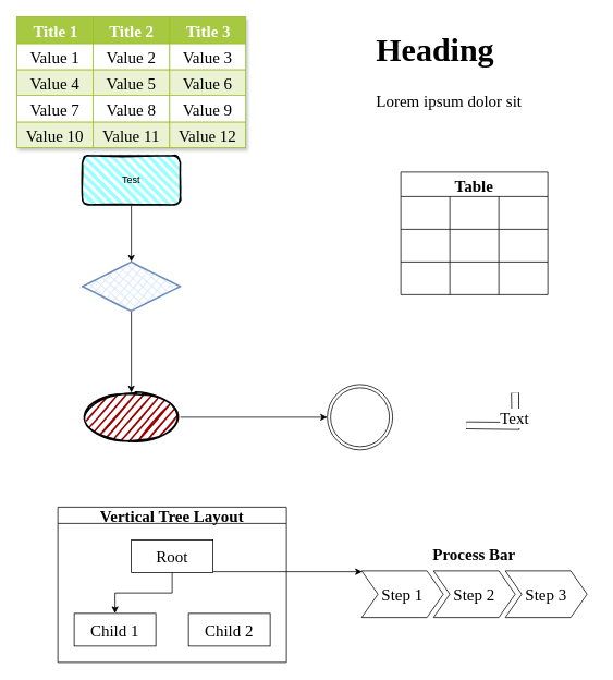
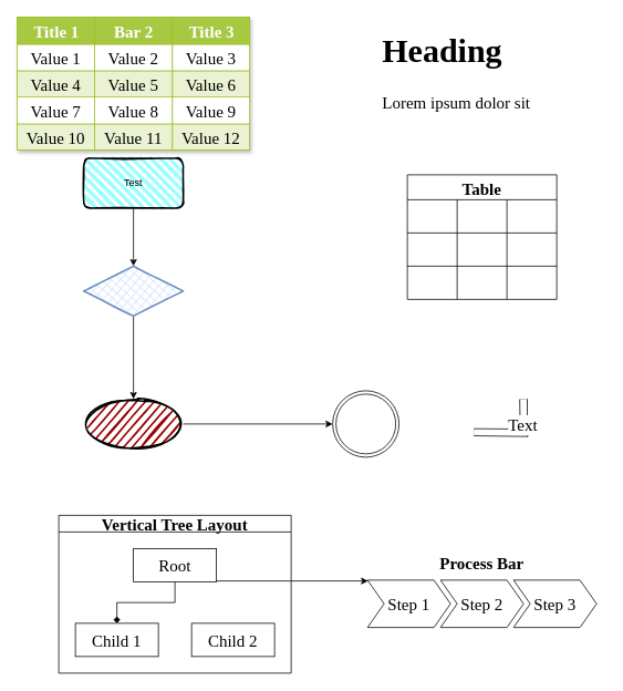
  <mxCell id="0" />
  <mxCell id="1" parent="0" />
  <mxCell id="2" style="edgeStyle=orthogonalEdgeStyle;rounded=0;orthogonalLoop=1;jettySize=auto;html=1;exitX=0.5;exitY=1;exitDx=0;exitDy=0;entryX=0.5;entryY=0;entryDx=0;entryDy=0;" edge="1" parent="1" source="3" target="5"><mxGeometry relative="1" as="geometry" /></mxCell>
  <mxCell id="3" value="Test" style="rounded=1;whiteSpace=wrap;html=1;strokeWidth=2;fillWeight=4;hachureGap=8;hachureAngle=45;fillColor=#99FFFF;sketch=1;fillStyle=hachure;" vertex="1" parent="1"><mxGeometry x="100" y="190" width="120" height="60" as="geometry" /></mxCell>
  <mxCell id="4" style="edgeStyle=orthogonalEdgeStyle;rounded=0;orthogonalLoop=1;jettySize=auto;html=1;exitX=0.5;exitY=1;exitDx=0;exitDy=0;fontFamily=Times New Roman;fontSize=20;fontColor=default;" edge="1" parent="1" source="5" target="7"><mxGeometry relative="1" as="geometry"><mxPoint x="160" y="460" as="targetPoint" /></mxGeometry></mxCell>
  <mxCell id="5" value="" style="rhombus;whiteSpace=wrap;html=1;strokeWidth=2;fillWeight=-1;hachureGap=8;fillStyle=cross-hatch;fillColor=#dae8fc;sketch=1;labelBackgroundColor=#00CCCC;rounded=0;shadow=0;strokeColor=#6c8ebf;" vertex="1" parent="1"><mxGeometry x="100" y="320" width="120" height="60" as="geometry" /></mxCell>
  <mxCell id="6" style="edgeStyle=orthogonalEdgeStyle;rounded=0;orthogonalLoop=1;jettySize=auto;html=1;exitX=1;exitY=0.5;exitDx=0;exitDy=0;fontFamily=Times New Roman;fontSize=20;fontColor=default;entryX=0;entryY=0.5;entryDx=0;entryDy=0;" edge="1" parent="1" source="7" target="8"><mxGeometry relative="1" as="geometry"><mxPoint x="340" y="510" as="targetPoint" /></mxGeometry></mxCell>
  <mxCell id="7" value="" style="ellipse;whiteSpace=wrap;html=1;strokeWidth=2;fillWeight=2;hachureGap=8;fillColor=#990000;fillStyle=dots;sketch=1;rounded=0;shadow=0;labelBackgroundColor=none;strokeColor=default;fontFamily=Times New Roman;fontSize=20;fontColor=default;" vertex="1" parent="1"><mxGeometry x="100" y="480" width="120" height="60" as="geometry" /></mxCell>
  <mxCell id="8" value="" style="ellipse;shape=doubleEllipse;whiteSpace=wrap;html=1;aspect=fixed;rounded=0;shadow=0;labelBackgroundColor=none;fillStyle=hachure;strokeColor=default;fontFamily=Times New Roman;fontSize=20;fontColor=default;fillColor=none;" vertex="1" parent="1"><mxGeometry x="400" y="470" width="80" height="80" as="geometry" /></mxCell>
  <mxCell id="9" value="Table" style="shape=table;startSize=30;container=1;collapsible=0;childLayout=tableLayout;fontStyle=1;align=center;rounded=0;shadow=0;labelBackgroundColor=none;fillStyle=hachure;strokeColor=default;fontFamily=Times New Roman;fontSize=20;fontColor=default;fillColor=none;" vertex="1" parent="1"><mxGeometry x="490" y="210" width="180" height="150" as="geometry" /></mxCell>
  <mxCell id="10" value="" style="shape=tableRow;horizontal=0;startSize=0;swimlaneHead=0;swimlaneBody=0;top=0;left=0;bottom=0;right=0;collapsible=0;dropTarget=0;fillColor=none;points=[[0,0.5],[1,0.5]];portConstraint=eastwest;rounded=0;shadow=0;labelBackgroundColor=none;fillStyle=hachure;strokeColor=default;fontFamily=Times New Roman;fontSize=20;fontColor=default;" vertex="1" parent="9"><mxGeometry y="30" width="180" height="40" as="geometry" /></mxCell>
  <mxCell id="11" value="" style="shape=partialRectangle;html=1;whiteSpace=wrap;connectable=0;fillColor=none;top=0;left=0;bottom=0;right=0;overflow=hidden;rounded=0;shadow=0;labelBackgroundColor=none;fillStyle=hachure;strokeColor=default;fontFamily=Times New Roman;fontSize=20;fontColor=default;" vertex="1" parent="10"><mxGeometry width="60" height="40" as="geometry"><mxRectangle width="60" height="40" as="alternateBounds" /></mxGeometry></mxCell>
  <mxCell id="12" value="" style="shape=partialRectangle;html=1;whiteSpace=wrap;connectable=0;fillColor=none;top=0;left=0;bottom=0;right=0;overflow=hidden;rounded=0;shadow=0;labelBackgroundColor=none;fillStyle=hachure;strokeColor=default;fontFamily=Times New Roman;fontSize=20;fontColor=default;" vertex="1" parent="10"><mxGeometry x="60" width="60" height="40" as="geometry"><mxRectangle width="60" height="40" as="alternateBounds" /></mxGeometry></mxCell>
  <mxCell id="13" value="" style="shape=partialRectangle;html=1;whiteSpace=wrap;connectable=0;fillColor=none;top=0;left=0;bottom=0;right=0;overflow=hidden;rounded=0;shadow=0;labelBackgroundColor=none;fillStyle=hachure;strokeColor=default;fontFamily=Times New Roman;fontSize=20;fontColor=default;" vertex="1" parent="10"><mxGeometry x="120" width="60" height="40" as="geometry"><mxRectangle width="60" height="40" as="alternateBounds" /></mxGeometry></mxCell>
  <mxCell id="14" value="" style="shape=tableRow;horizontal=0;startSize=0;swimlaneHead=0;swimlaneBody=0;top=0;left=0;bottom=0;right=0;collapsible=0;dropTarget=0;fillColor=none;points=[[0,0.5],[1,0.5]];portConstraint=eastwest;rounded=0;shadow=0;labelBackgroundColor=none;fillStyle=hachure;strokeColor=default;fontFamily=Times New Roman;fontSize=20;fontColor=default;" vertex="1" parent="9"><mxGeometry y="70" width="180" height="40" as="geometry" /></mxCell>
  <mxCell id="15" value="" style="shape=partialRectangle;html=1;whiteSpace=wrap;connectable=0;fillColor=none;top=0;left=0;bottom=0;right=0;overflow=hidden;rounded=0;shadow=0;labelBackgroundColor=none;fillStyle=hachure;strokeColor=default;fontFamily=Times New Roman;fontSize=20;fontColor=default;" vertex="1" parent="14"><mxGeometry width="60" height="40" as="geometry"><mxRectangle width="60" height="40" as="alternateBounds" /></mxGeometry></mxCell>
  <mxCell id="16" value="" style="shape=partialRectangle;html=1;whiteSpace=wrap;connectable=0;fillColor=none;top=0;left=0;bottom=0;right=0;overflow=hidden;rounded=0;shadow=0;labelBackgroundColor=none;fillStyle=hachure;strokeColor=default;fontFamily=Times New Roman;fontSize=20;fontColor=default;" vertex="1" parent="14"><mxGeometry x="60" width="60" height="40" as="geometry"><mxRectangle width="60" height="40" as="alternateBounds" /></mxGeometry></mxCell>
  <mxCell id="17" value="" style="shape=partialRectangle;html=1;whiteSpace=wrap;connectable=0;fillColor=none;top=0;left=0;bottom=0;right=0;overflow=hidden;rounded=0;shadow=0;labelBackgroundColor=none;fillStyle=hachure;strokeColor=default;fontFamily=Times New Roman;fontSize=20;fontColor=default;" vertex="1" parent="14"><mxGeometry x="120" width="60" height="40" as="geometry"><mxRectangle width="60" height="40" as="alternateBounds" /></mxGeometry></mxCell>
  <mxCell id="18" value="" style="shape=tableRow;horizontal=0;startSize=0;swimlaneHead=0;swimlaneBody=0;top=0;left=0;bottom=0;right=0;collapsible=0;dropTarget=0;fillColor=none;points=[[0,0.5],[1,0.5]];portConstraint=eastwest;rounded=0;shadow=0;labelBackgroundColor=none;fillStyle=hachure;strokeColor=default;fontFamily=Times New Roman;fontSize=20;fontColor=default;" vertex="1" parent="9"><mxGeometry y="110" width="180" height="40" as="geometry" /></mxCell>
  <mxCell id="19" value="" style="shape=partialRectangle;html=1;whiteSpace=wrap;connectable=0;fillColor=none;top=0;left=0;bottom=0;right=0;overflow=hidden;rounded=0;shadow=0;labelBackgroundColor=none;fillStyle=hachure;strokeColor=default;fontFamily=Times New Roman;fontSize=20;fontColor=default;" vertex="1" parent="18"><mxGeometry width="60" height="40" as="geometry"><mxRectangle width="60" height="40" as="alternateBounds" /></mxGeometry></mxCell>
  <mxCell id="20" value="" style="shape=partialRectangle;html=1;whiteSpace=wrap;connectable=0;fillColor=none;top=0;left=0;bottom=0;right=0;overflow=hidden;rounded=0;shadow=0;labelBackgroundColor=none;fillStyle=hachure;strokeColor=default;fontFamily=Times New Roman;fontSize=20;fontColor=default;" vertex="1" parent="18"><mxGeometry x="60" width="60" height="40" as="geometry"><mxRectangle width="60" height="40" as="alternateBounds" /></mxGeometry></mxCell>
  <mxCell id="21" value="" style="shape=partialRectangle;html=1;whiteSpace=wrap;connectable=0;fillColor=none;top=0;left=0;bottom=0;right=0;overflow=hidden;rounded=0;shadow=0;labelBackgroundColor=none;fillStyle=hachure;strokeColor=default;fontFamily=Times New Roman;fontSize=20;fontColor=default;" vertex="1" parent="18"><mxGeometry x="120" width="60" height="40" as="geometry"><mxRectangle width="60" height="40" as="alternateBounds" /></mxGeometry></mxCell>
  <mxCell id="22" value="Assets" style="childLayout=tableLayout;recursiveResize=0;strokeColor=#98bf21;fillColor=#A7C942;shadow=1;rounded=0;labelBackgroundColor=none;fillStyle=hachure;fontFamily=Times New Roman;fontSize=20;fontColor=default;" vertex="1" parent="1"><mxGeometry x="20" y="20" width="280" height="160" as="geometry" /></mxCell>
  <mxCell id="23" style="shape=tableRow;horizontal=0;startSize=0;swimlaneHead=0;swimlaneBody=0;top=0;left=0;bottom=0;right=0;dropTarget=0;collapsible=0;recursiveResize=0;expand=0;fontStyle=0;strokeColor=inherit;fillColor=#ffffff;rounded=0;shadow=0;labelBackgroundColor=none;fillStyle=hachure;fontFamily=Times New Roman;fontSize=20;fontColor=default;" vertex="1" parent="22"><mxGeometry width="280" height="33" as="geometry" /></mxCell>
  <mxCell id="24" value="Title 1" style="connectable=0;recursiveResize=0;strokeColor=inherit;fillColor=#A7C942;align=center;fontStyle=1;fontColor=#FFFFFF;html=1;rounded=0;shadow=0;labelBackgroundColor=none;fillStyle=hachure;fontFamily=Times New Roman;fontSize=20;" vertex="1" parent="23"><mxGeometry width="93" height="33" as="geometry"><mxRectangle width="93" height="33" as="alternateBounds" /></mxGeometry></mxCell>
- <mxCell id="25" value="Title 2" style="connectable=0;recursiveResize=0;strokeColor=inherit;fillColor=#A7C942;align=center;fontStyle=1;fontColor=#FFFFFF;html=1;rounded=0;shadow=0;labelBackgroundColor=none;fillStyle=hachure;fontFamily=Times New Roman;fontSize=20;" vertex="1" parent="23"><mxGeometry x="93" width="94" height="33" as="geometry"><mxRectangle width="94" height="33" as="alternateBounds" /></mxGeometry></mxCell>
+ <mxCell id="25" value="Bar 2" style="connectable=0;recursiveResize=0;strokeColor=inherit;fillColor=#A7C942;align=center;fontStyle=1;fontColor=#FFFFFF;html=1;rounded=0;shadow=0;labelBackgroundColor=none;fillStyle=hachure;fontFamily=Times New Roman;fontSize=20;" vertex="1" parent="23"><mxGeometry x="93" width="94" height="33" as="geometry"><mxRectangle width="94" height="33" as="alternateBounds" /></mxGeometry></mxCell>
  <mxCell id="26" value="Title 3" style="connectable=0;recursiveResize=0;strokeColor=inherit;fillColor=#A7C942;align=center;fontStyle=1;fontColor=#FFFFFF;html=1;rounded=0;shadow=0;labelBackgroundColor=none;fillStyle=hachure;fontFamily=Times New Roman;fontSize=20;" vertex="1" parent="23"><mxGeometry x="187" width="93" height="33" as="geometry"><mxRectangle width="93" height="33" as="alternateBounds" /></mxGeometry></mxCell>
  <mxCell id="27" value="" style="shape=tableRow;horizontal=0;startSize=0;swimlaneHead=0;swimlaneBody=0;top=0;left=0;bottom=0;right=0;dropTarget=0;collapsible=0;recursiveResize=0;expand=0;fontStyle=0;strokeColor=inherit;fillColor=#ffffff;rounded=0;shadow=0;labelBackgroundColor=none;fillStyle=hachure;fontFamily=Times New Roman;fontSize=20;fontColor=default;" vertex="1" parent="22"><mxGeometry y="33" width="280" height="32" as="geometry" /></mxCell>
  <mxCell id="28" value="Value 1" style="connectable=0;recursiveResize=0;strokeColor=inherit;fillColor=inherit;align=center;whiteSpace=wrap;html=1;rounded=0;shadow=0;labelBackgroundColor=none;fillStyle=hachure;fontFamily=Times New Roman;fontSize=20;fontColor=default;" vertex="1" parent="27"><mxGeometry width="93" height="32" as="geometry"><mxRectangle width="93" height="32" as="alternateBounds" /></mxGeometry></mxCell>
  <mxCell id="29" value="Value 2" style="connectable=0;recursiveResize=0;strokeColor=inherit;fillColor=inherit;align=center;whiteSpace=wrap;html=1;rounded=0;shadow=0;labelBackgroundColor=none;fillStyle=hachure;fontFamily=Times New Roman;fontSize=20;fontColor=default;" vertex="1" parent="27"><mxGeometry x="93" width="94" height="32" as="geometry"><mxRectangle width="94" height="32" as="alternateBounds" /></mxGeometry></mxCell>
  <mxCell id="30" value="Value 3" style="connectable=0;recursiveResize=0;strokeColor=inherit;fillColor=inherit;align=center;whiteSpace=wrap;html=1;rounded=0;shadow=0;labelBackgroundColor=none;fillStyle=hachure;fontFamily=Times New Roman;fontSize=20;fontColor=default;" vertex="1" parent="27"><mxGeometry x="187" width="93" height="32" as="geometry"><mxRectangle width="93" height="32" as="alternateBounds" /></mxGeometry></mxCell>
  <mxCell id="31" value="" style="shape=tableRow;horizontal=0;startSize=0;swimlaneHead=0;swimlaneBody=0;top=0;left=0;bottom=0;right=0;dropTarget=0;collapsible=0;recursiveResize=0;expand=0;fontStyle=1;strokeColor=inherit;fillColor=#EAF2D3;rounded=0;shadow=0;labelBackgroundColor=none;fillStyle=hachure;fontFamily=Times New Roman;fontSize=20;fontColor=default;" vertex="1" parent="22"><mxGeometry y="65" width="280" height="31" as="geometry" /></mxCell>
  <mxCell id="32" value="Value 4" style="connectable=0;recursiveResize=0;strokeColor=inherit;fillColor=inherit;whiteSpace=wrap;html=1;rounded=0;shadow=0;labelBackgroundColor=none;fillStyle=hachure;fontFamily=Times New Roman;fontSize=20;fontColor=default;" vertex="1" parent="31"><mxGeometry width="93" height="31" as="geometry"><mxRectangle width="93" height="31" as="alternateBounds" /></mxGeometry></mxCell>
  <mxCell id="33" value="Value 5" style="connectable=0;recursiveResize=0;strokeColor=inherit;fillColor=inherit;whiteSpace=wrap;html=1;rounded=0;shadow=0;labelBackgroundColor=none;fillStyle=hachure;fontFamily=Times New Roman;fontSize=20;fontColor=default;" vertex="1" parent="31"><mxGeometry x="93" width="94" height="31" as="geometry"><mxRectangle width="94" height="31" as="alternateBounds" /></mxGeometry></mxCell>
  <mxCell id="34" value="Value 6" style="connectable=0;recursiveResize=0;strokeColor=inherit;fillColor=inherit;whiteSpace=wrap;html=1;rounded=0;shadow=0;labelBackgroundColor=none;fillStyle=hachure;fontFamily=Times New Roman;fontSize=20;fontColor=default;" vertex="1" parent="31"><mxGeometry x="187" width="93" height="31" as="geometry"><mxRectangle width="93" height="31" as="alternateBounds" /></mxGeometry></mxCell>
  <mxCell id="35" value="" style="shape=tableRow;horizontal=0;startSize=0;swimlaneHead=0;swimlaneBody=0;top=0;left=0;bottom=0;right=0;dropTarget=0;collapsible=0;recursiveResize=0;expand=0;fontStyle=0;strokeColor=inherit;fillColor=#ffffff;rounded=0;shadow=0;labelBackgroundColor=none;fillStyle=hachure;fontFamily=Times New Roman;fontSize=20;fontColor=default;" vertex="1" parent="22"><mxGeometry y="96" width="280" height="33" as="geometry" /></mxCell>
  <mxCell id="36" value="Value 7" style="connectable=0;recursiveResize=0;strokeColor=inherit;fillColor=inherit;fontStyle=0;align=center;whiteSpace=wrap;html=1;rounded=0;shadow=0;labelBackgroundColor=none;fillStyle=hachure;fontFamily=Times New Roman;fontSize=20;fontColor=default;" vertex="1" parent="35"><mxGeometry width="93" height="33" as="geometry"><mxRectangle width="93" height="33" as="alternateBounds" /></mxGeometry></mxCell>
  <mxCell id="37" value="Value 8" style="connectable=0;recursiveResize=0;strokeColor=inherit;fillColor=inherit;fontStyle=0;align=center;whiteSpace=wrap;html=1;rounded=0;shadow=0;labelBackgroundColor=none;fillStyle=hachure;fontFamily=Times New Roman;fontSize=20;fontColor=default;" vertex="1" parent="35"><mxGeometry x="93" width="94" height="33" as="geometry"><mxRectangle width="94" height="33" as="alternateBounds" /></mxGeometry></mxCell>
  <mxCell id="38" value="Value 9" style="connectable=0;recursiveResize=0;strokeColor=inherit;fillColor=inherit;fontStyle=0;align=center;whiteSpace=wrap;html=1;rounded=0;shadow=0;labelBackgroundColor=none;fillStyle=hachure;fontFamily=Times New Roman;fontSize=20;fontColor=default;" vertex="1" parent="35"><mxGeometry x="187" width="93" height="33" as="geometry"><mxRectangle width="93" height="33" as="alternateBounds" /></mxGeometry></mxCell>
  <mxCell id="39" value="" style="shape=tableRow;horizontal=0;startSize=0;swimlaneHead=0;swimlaneBody=0;top=0;left=0;bottom=0;right=0;dropTarget=0;collapsible=0;recursiveResize=0;expand=0;fontStyle=1;strokeColor=inherit;fillColor=#EAF2D3;rounded=0;shadow=0;labelBackgroundColor=none;fillStyle=hachure;fontFamily=Times New Roman;fontSize=20;fontColor=default;" vertex="1" parent="22"><mxGeometry y="129" width="280" height="31" as="geometry" /></mxCell>
  <mxCell id="40" value="Value 10" style="connectable=0;recursiveResize=0;strokeColor=inherit;fillColor=inherit;whiteSpace=wrap;html=1;rounded=0;shadow=0;labelBackgroundColor=none;fillStyle=hachure;fontFamily=Times New Roman;fontSize=20;fontColor=default;" vertex="1" parent="39"><mxGeometry width="93" height="31" as="geometry"><mxRectangle width="93" height="31" as="alternateBounds" /></mxGeometry></mxCell>
  <mxCell id="41" value="Value 11" style="connectable=0;recursiveResize=0;strokeColor=inherit;fillColor=inherit;whiteSpace=wrap;html=1;rounded=0;shadow=0;labelBackgroundColor=none;fillStyle=hachure;fontFamily=Times New Roman;fontSize=20;fontColor=default;" vertex="1" parent="39"><mxGeometry x="93" width="94" height="31" as="geometry"><mxRectangle width="94" height="31" as="alternateBounds" /></mxGeometry></mxCell>
  <mxCell id="42" value="Value 12" style="connectable=0;recursiveResize=0;strokeColor=inherit;fillColor=inherit;whiteSpace=wrap;html=1;rounded=0;shadow=0;labelBackgroundColor=none;fillStyle=hachure;fontFamily=Times New Roman;fontSize=20;fontColor=default;" vertex="1" parent="39"><mxGeometry x="187" width="93" height="31" as="geometry"><mxRectangle width="93" height="31" as="alternateBounds" /></mxGeometry></mxCell>
  <mxCell id="43" value="&lt;h1&gt;Heading&lt;/h1&gt;&lt;p&gt;Lorem ipsum dolor sit amet, consectetur adipisicing elit, sed do eiusmod tempor incididunt ut labore et dolore magna aliqua.&lt;/p&gt;" style="text;html=1;strokeColor=none;fillColor=none;spacing=5;spacingTop=-20;whiteSpace=wrap;overflow=hidden;rounded=0;shadow=0;labelBackgroundColor=none;fillStyle=hachure;fontFamily=Times New Roman;fontSize=20;fontColor=default;" vertex="1" parent="1"><mxGeometry x="455" y="20" width="190" height="120" as="geometry" /></mxCell>
  <mxCell id="44" value="" style="shape=filledEdge;curved=0;rounded=0;fixDash=1;endArrow=none;strokeWidth=10;fillColor=#ffffff;edgeStyle=orthogonalEdgeStyle;html=1;fontFamily=Times New Roman;fontSize=20;fontColor=default;" edge="1" parent="1"><mxGeometry width="60" height="40" relative="1" as="geometry"><mxPoint x="570" y="520" as="sourcePoint" /><mxPoint x="630" y="480" as="targetPoint" /></mxGeometry></mxCell>
  <mxCell id="45" value="Text" style="edgeLabel;html=1;align=center;verticalAlign=middle;resizable=0;points=[];fontSize=20;fontFamily=Times New Roman;fontColor=default;" vertex="1" connectable="0" parent="44"><mxGeometry x="0.4" y="2" relative="1" as="geometry"><mxPoint as="offset" /></mxGeometry></mxCell>
  <mxCell id="46" value="Vertical Tree Layout" style="swimlane;startSize=20;horizontal=1;childLayout=treeLayout;horizontalTree=0;resizable=0;containerType=tree;rounded=0;shadow=0;labelBackgroundColor=none;fillStyle=hachure;strokeColor=default;fontFamily=Times New Roman;fontSize=20;fontColor=default;fillColor=none;" vertex="1" parent="1"><mxGeometry x="70" y="620" width="280" height="190" as="geometry" /></mxCell>
  <mxCell id="47" value="Root" style="whiteSpace=wrap;html=1;rounded=0;shadow=0;labelBackgroundColor=none;fillStyle=hachure;strokeColor=default;fontFamily=Times New Roman;fontSize=20;fontColor=default;fillColor=none;" vertex="1" parent="46"><mxGeometry x="90" y="40" width="100" height="40" as="geometry" /></mxCell>
  <mxCell id="48" value="Child 1" style="whiteSpace=wrap;html=1;rounded=0;shadow=0;labelBackgroundColor=none;fillStyle=hachure;strokeColor=default;fontFamily=Times New Roman;fontSize=20;fontColor=default;fillColor=none;" vertex="1" parent="46"><mxGeometry x="20" y="130" width="100" height="40" as="geometry" /></mxCell>
- <mxCell id="49" value="" style="edgeStyle=elbowEdgeStyle;elbow=vertical;html=1;rounded=0;fontFamily=Times New Roman;fontSize=20;fontColor=default;" edge="1" parent="46" source="47" target="48"><mxGeometry relative="1" as="geometry" /></mxCell>
+ <mxCell id="49" value="" style="edgeStyle=elbowEdgeStyle;elbow=vertical;html=1;rounded=0;fontFamily=Times New Roman;fontSize=20;fontColor=default;endArrow=diamond;" edge="1" parent="46" source="47" target="48"><mxGeometry relative="1" as="geometry" /></mxCell>
  <mxCell id="50" value="Child 2" style="whiteSpace=wrap;html=1;rounded=0;shadow=0;labelBackgroundColor=none;fillStyle=hachure;strokeColor=default;fontFamily=Times New Roman;fontSize=20;fontColor=default;fillColor=none;" vertex="1" parent="46"><mxGeometry x="160" y="130" width="100" height="40" as="geometry" /></mxCell>
  <mxCell id="51" value="" style="edgeStyle=elbowEdgeStyle;elbow=vertical;html=1;rounded=0;fontFamily=Times New Roman;fontSize=20;fontColor=default;" edge="1" parent="46" source="47" target="53"><mxGeometry relative="1" as="geometry" /></mxCell>
  <mxCell id="52" value="Process Bar" style="swimlane;childLayout=stackLayout;horizontal=1;fillColor=none;horizontalStack=1;resizeParent=1;resizeParentMax=0;resizeLast=0;collapsible=0;strokeColor=none;stackBorder=10;stackSpacing=-12;resizable=1;align=center;points=[];fontColor=#000000;whiteSpace=wrap;html=1;rounded=0;shadow=0;labelBackgroundColor=none;fillStyle=hachure;fontFamily=Times New Roman;fontSize=20;" vertex="1" parent="1"><mxGeometry x="432" y="665" width="296" height="100" as="geometry" /></mxCell>
  <mxCell id="53" value="Step 1" style="shape=step;perimeter=stepPerimeter;fixedSize=1;points=[];whiteSpace=wrap;html=1;rounded=0;shadow=0;labelBackgroundColor=none;fillStyle=hachure;strokeColor=default;fontFamily=Times New Roman;fontSize=20;fontColor=default;fillColor=none;" vertex="1" parent="52"><mxGeometry x="10" y="33" width="100" height="57" as="geometry" /></mxCell>
  <mxCell id="54" value="Step 2" style="shape=step;perimeter=stepPerimeter;fixedSize=1;points=[];whiteSpace=wrap;html=1;rounded=0;shadow=0;labelBackgroundColor=none;fillStyle=hachure;strokeColor=default;fontFamily=Times New Roman;fontSize=20;fontColor=default;fillColor=none;" vertex="1" parent="52"><mxGeometry x="98" y="33" width="100" height="57" as="geometry" /></mxCell>
  <mxCell id="55" value="Step 3" style="shape=step;perimeter=stepPerimeter;fixedSize=1;points=[];whiteSpace=wrap;html=1;rounded=0;shadow=0;labelBackgroundColor=none;fillStyle=hachure;strokeColor=default;fontFamily=Times New Roman;fontSize=20;fontColor=default;fillColor=none;" vertex="1" parent="52"><mxGeometry x="186" y="33" width="100" height="57" as="geometry" /></mxCell>
